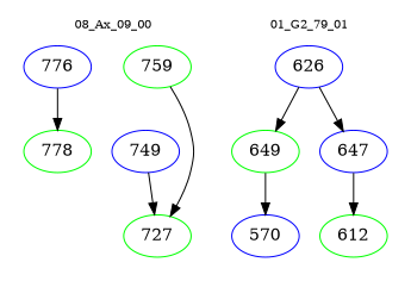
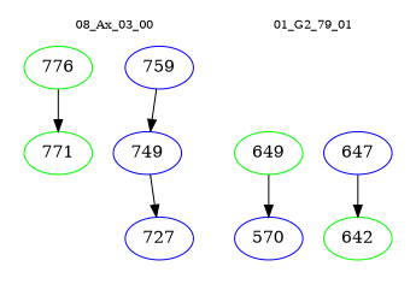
  digraph {
    node [color=blue]
    edge [color=black]
-   n1 [color=green label=759]
+   n1 [label=759]
    n2 [label=749]
-   n3 [label=776]
-   n4 [color=green label=727]
-   n5 [color=green label=778]
-   n6 [label=626]
+   n3 [color=green label=776]
+   n4 [label=727]
+   n5 [color=green label=771]
    n7 [color=green label=649]
    n8 [label=647]
    n9 [label=570]
-   n10 [color=green label=612]
+   n10 [color=green label=642]
    subgraph cluster_1 {
      color=white
      fontsize=10
-     label="08_Ax_09_00"
+     label="08_Ax_03_00"
      n1
      n2
      n3
      n4
      n5
    }
    subgraph cluster_2 {
      color=white
      fontsize=10
      label="01_G2_79_01"
-     n6
      n7
      n8
      n9
      n10
    }
-   n1 -> n4
+   n1 -> n2
    n2 -> n4
    n3 -> n5
-   n6 -> n7
-   n6 -> n8
    n7 -> n9
    n8 -> n10
  }
